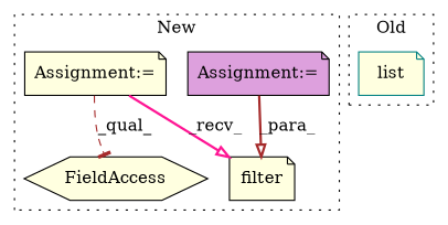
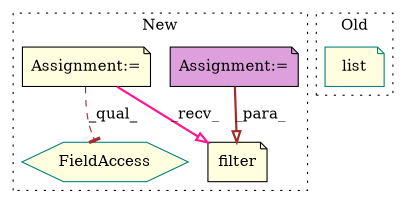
  digraph {
    node [a=32 shape=note style=filled fillcolor=lightyellow color=black]
    edge [color=brown style=bold arrowhead=onormal]
    n1 [l="7,1" label=filter s="1404,1420"]
    n2 [a=7 l=1 label="Assignment:=" s=1188 fillcolor=plum]
    n3 [a=7 l=4 label="Assignment:=" s=1118]
-   n4 [a=22 l=12 label=FieldAccess s=1383 shape=hexagon]
+   n4 [a=22 l=12 label=FieldAccess s=1383 shape=hexagon color=teal]
    n5 [l="5,1" label=list s="1049,1071" color=teal]
    subgraph cluster_1 {
      label=New
      style=dotted
      n1
      n2
      n3
      n4
    }
    subgraph cluster_2 {
      label=Old
      style=dotted
      n5
    }
    n2 -> n1 [label=_para_]
    n3 -> n1 [label=_recv_ color=deeppink]
    n3 -> n4 [label=_qual_ style=dashed arrowhead=tee]
  }
